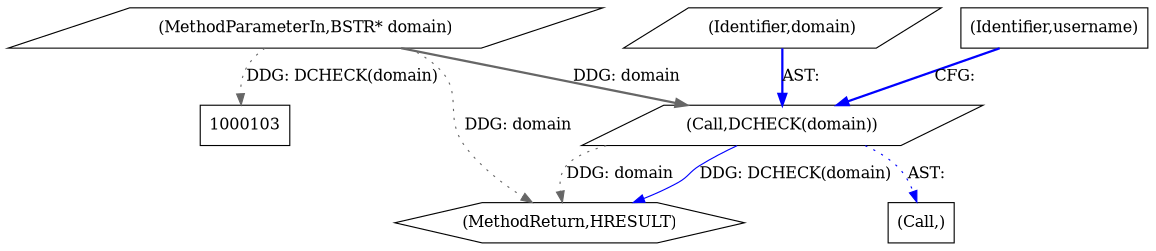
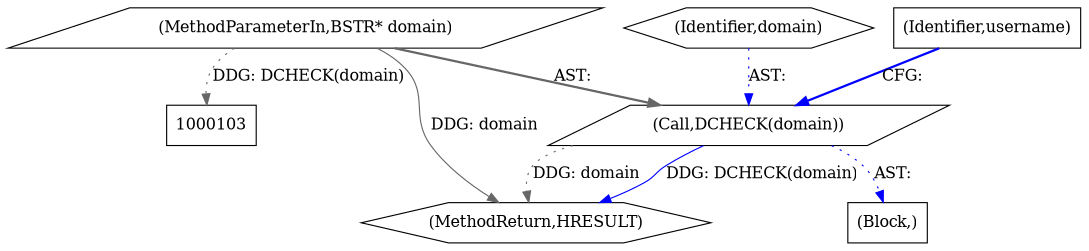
  digraph {
    node [shape=box]
    edge [color=gray40 style=dotted]
    n1 [label="(MethodParameterIn,BSTR* domain)" shape=parallelogram]
    n2 [label="(Call,DCHECK(domain))" shape=parallelogram]
    n3 [label="(MethodReturn,HRESULT)" shape=hexagon]
    1000103
-   n5 [label="(Call,)"]
-   n6 [label="(Identifier,domain)" shape=parallelogram]
+   n5 [label="(Block,)"]
+   n6 [label="(Identifier,domain)" shape=hexagon]
    n7 [label="(Identifier,username)"]
-   n1 -> n2 [label="DDG: domain" style=bold]
-   n1 -> n3 [label="DDG: domain"]
+   n1 -> n2 [label="AST: " style=bold]
+   n1 -> n3 [label="DDG: domain" style=solid]
    n1 -> 1000103 [label="DDG: DCHECK(domain)"]
    n2 -> n3 [color=blue label="DDG: DCHECK(domain)" style=solid]
    n2 -> n3 [label="DDG: domain"]
    n2 -> n5 [color=blue label="AST: "]
-   n6 -> n2 [color=blue label="AST: " style=bold]
+   n6 -> n2 [color=blue label="AST: "]
    n7 -> n2 [color=blue label="CFG: " style=bold]
  }
